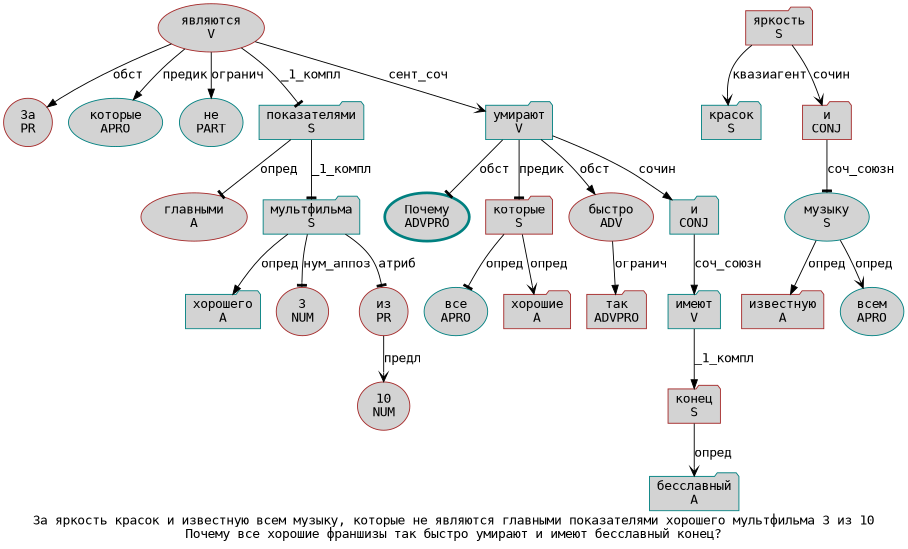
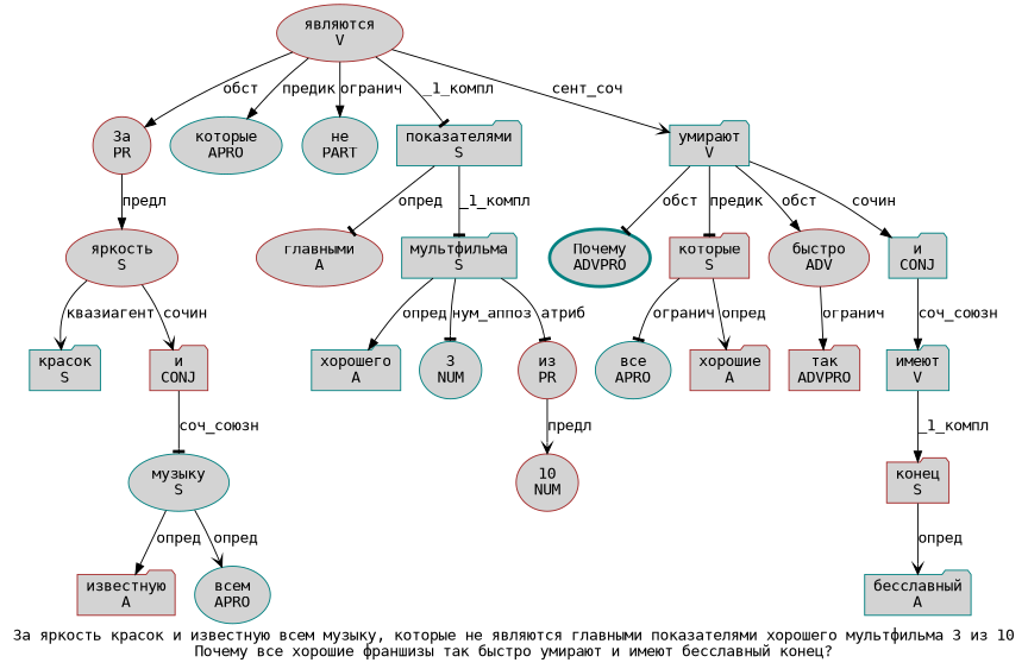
  digraph {
    fontname="DejaVu Sans Mono"
    label="За яркость красок и известную всем музыку, которые не являются главными показателями хорошего мультфильма 3 из 10\nПочему все хорошие франшизы так быстро умирают и имеют бесславный конец?"
    node [color=brown fillcolor=lightgray fontname="DejaVu Sans Mono" penwidth=1 shape=folder style=filled]
    edge [arrowhead=normal fontname="DejaVu Sans Mono"]
    n1 [label="За\nPR" shape=ellipse]
-   n2 [label="яркость\nS"]
+   n2 [label="яркость\nS" shape=ellipse]
    n3 [color=teal label="красок\nS"]
    n4 [label="и\nCONJ"]
    n5 [color=teal label="музыку\nS" shape=ellipse]
    n6 [label="известную\nA"]
    n7 [color=teal label="всем\nAPRO" shape=ellipse]
    n8 [color=teal label="которые\nAPRO" shape=ellipse]
    n9 [color=teal label="не\nPART" shape=ellipse]
    n10 [label="являются\nV" shape=ellipse]
    n11 [color=teal label="показателями\nS"]
    n12 [color=teal label="умирают\nV"]
    n13 [label="главными\nA" shape=ellipse]
    n14 [color=teal label="мультфильма\nS"]
    n15 [color=teal label="Почему\nADVPRO" penwidth=3 shape=ellipse]
    n16 [label="которые\nS"]
    n17 [label="быстро\nADV" shape=ellipse]
    n18 [color=teal label="и\nCONJ"]
    n19 [color=teal label="хорошего\nA"]
-   n20 [label="3\nNUM" shape=ellipse]
+   n20 [color=teal label="3\nNUM" shape=ellipse]
    n21 [label="из\nPR" shape=ellipse]
    n22 [label="10\nNUM" shape=ellipse]
    n23 [color=teal label="все\nAPRO" shape=ellipse]
    n24 [label="хорошие\nA"]
    n25 [label="так\nADVPRO"]
    n26 [color=teal label="имеют\nV"]
    n27 [label="конец\nS"]
    n28 [color=teal label="бесславный\nA"]
+   n1 -> n2 [label="предл"]
    n2 -> n3 [arrowhead=vee label="квазиагент"]
    n2 -> n4 [arrowhead=vee label="сочин"]
    n4 -> n5 [arrowhead=tee label="соч_союзн"]
    n5 -> n6 [label="опред"]
    n5 -> n7 [arrowhead=vee label="опред"]
    n10 -> n1 [label="обст"]
    n10 -> n8 [label="предик"]
    n10 -> n9 [label="огранич"]
    n10 -> n11 [arrowhead=tee label="_1_компл"]
    n10 -> n12 [arrowhead=vee label="сент_соч"]
    n11 -> n13 [arrowhead=tee label="опред"]
    n11 -> n14 [arrowhead=tee label="_1_компл"]
    n12 -> n15 [arrowhead=tee label="обст"]
    n12 -> n16 [arrowhead=tee label="предик"]
    n12 -> n17 [label="обст"]
    n12 -> n18 [label="сочин"]
    n14 -> n19 [label="опред"]
    n14 -> n20 [arrowhead=tee label="нум_аппоз"]
    n14 -> n21 [arrowhead=tee label="атриб"]
-   n16 -> n23 [arrowhead=tee label="опред"]
+   n16 -> n23 [arrowhead=tee label="огранич"]
    n16 -> n24 [arrowhead=vee label="опред"]
    n17 -> n25 [label="огранич"]
    n18 -> n26 [label="соч_союзн"]
    n21 -> n22 [arrowhead=vee label="предл"]
    n26 -> n27 [label="_1_компл"]
    n27 -> n28 [arrowhead=vee label="опред"]
  }
